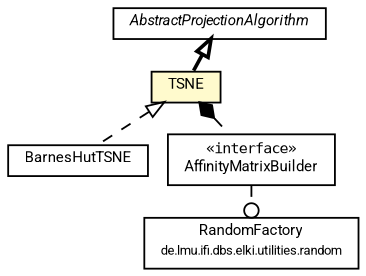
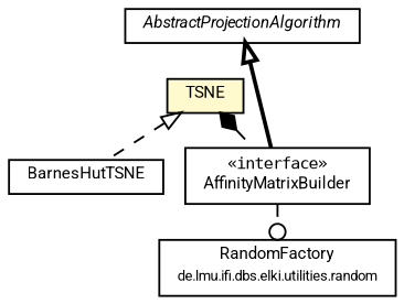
  digraph {
    fontname="DejaVu Sans Mono"
    nodesep=0.15
    rankdir=TB
    ranksep=0.25
    node [fontcolor=black fontname="DejaVu Sans Mono" fontsize=8 margin=0 shape=plaintext]
    edge [arrowtail=empty color=black dir=back fontname="DejaVu Sans Mono" fontsize=7 labelfontname=Roboto labelfontsize=7 style=dashed weight=10]
    n1 [height=0 label=<<table title="de.lmu.ifi.dbs.elki.algorithm.projection.BarnesHutTSNE" border="0" cellborder="1" cellspacing="0" cellpadding="2" href="BarnesHutTSNE.html" target="_parent"> 		<tr><td><table border="0" cellspacing="0" cellpadding="1"> 		<tr><td align="center" balign="center"> <font face="Roboto">BarnesHutTSNE</font> </td></tr> 		</table></td></tr> 		</table>> width=0]
    n2 [height=0 label=<<table title="de.lmu.ifi.dbs.elki.algorithm.projection.AbstractProjectionAlgorithm" border="0" cellborder="1" cellspacing="0" cellpadding="2" href="AbstractProjectionAlgorithm.html" target="_parent"> 		<tr><td><table border="0" cellspacing="0" cellpadding="1"> 		<tr><td align="center" balign="center"> <font face="Roboto"><i>AbstractProjectionAlgorithm</i></font> </td></tr> 		</table></td></tr> 		</table>> width=0]
    n3 [height=0 label=<<table title="de.lmu.ifi.dbs.elki.algorithm.projection.TSNE" border="0" cellborder="1" cellspacing="0" cellpadding="2" bgcolor="lemonChiffon" href="TSNE.html" target="_parent"> 		<tr><td><table border="0" cellspacing="0" cellpadding="1"> 		<tr><td align="center" balign="center"> <font face="Roboto">TSNE</font> </td></tr> 		</table></td></tr> 		</table>> width=0]
    n4 [height=0 label=<<table title="de.lmu.ifi.dbs.elki.algorithm.projection.AffinityMatrixBuilder" border="0" cellborder="1" cellspacing="0" cellpadding="2" href="AffinityMatrixBuilder.html" target="_parent"> 		<tr><td><table border="0" cellspacing="0" cellpadding="1"> 		<tr><td align="center" balign="center"> &#171;interface&#187; </td></tr> 		<tr><td align="center" balign="center"> <font face="Roboto">AffinityMatrixBuilder</font> </td></tr> 		</table></td></tr> 		</table>> width=0]
    n5 [height=0 label=<<table title="de.lmu.ifi.dbs.elki.utilities.random.RandomFactory" border="0" cellborder="1" cellspacing="0" cellpadding="2" href="../../utilities/random/RandomFactory.html" target="_parent"> 		<tr><td><table border="0" cellspacing="0" cellpadding="1"> 		<tr><td align="center" balign="center"> <font face="Roboto">RandomFactory</font> </td></tr> 		<tr><td align="center" balign="center"> <font face="Roboto" point-size="7.0">de.lmu.ifi.dbs.elki.utilities.random</font> </td></tr> 		</table></td></tr> 		</table>> width=0]
-   n2 -> n3 [style=bold]
+   n2 -> n4 [style=bold]
    n3 -> n1
    n3 -> n4 [arrowhead=none arrowtail=diamond weight=6]
    n4 -> n5 [arrowhead=odot weight=1 arrowtail="" dir=""]
  }
